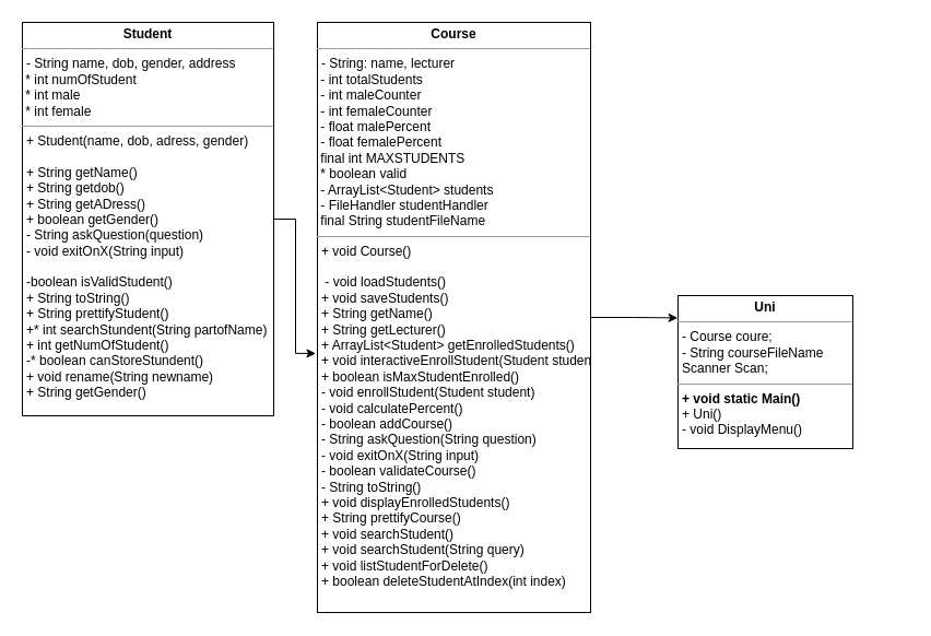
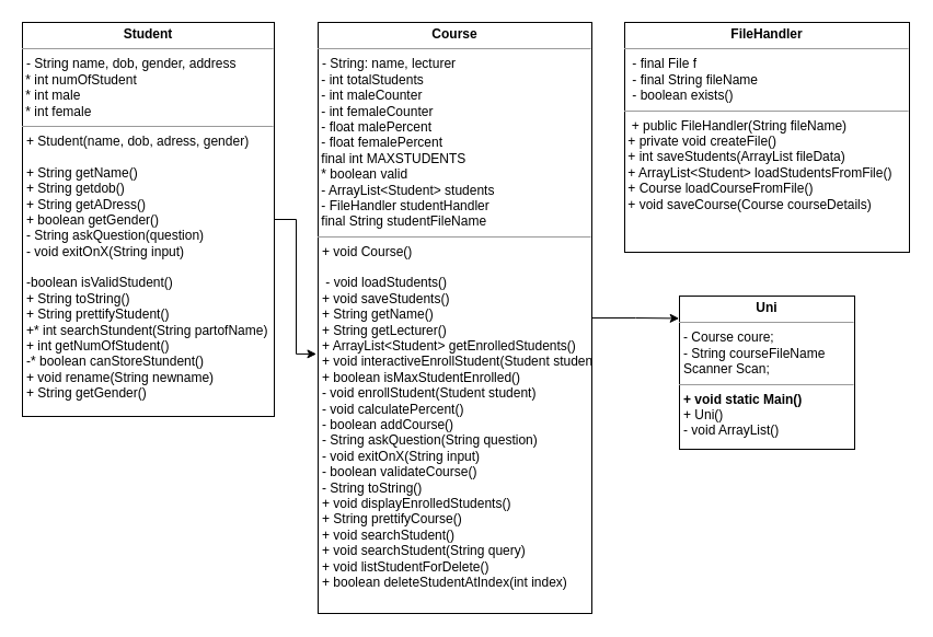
  <mxCell id="0" />
  <mxCell id="1" parent="0" />
  <mxCell id="2" style="edgeStyle=orthogonalEdgeStyle;rounded=0;orthogonalLoop=1;jettySize=auto;html=1;entryX=-0.002;entryY=0.146;entryDx=0;entryDy=0;entryPerimeter=0;" parent="1" source="3" target="7" edge="1"><mxGeometry relative="1" as="geometry" /></mxCell>
  <mxCell id="3" value="&lt;p style=&quot;margin: 0px ; margin-top: 4px ; text-align: center&quot;&gt;&lt;b&gt;Course&lt;/b&gt;&lt;/p&gt;&lt;hr size=&quot;1&quot;&gt;&lt;p style=&quot;margin: 0px ; margin-left: 4px&quot;&gt;- String: name, lecturer&lt;br&gt;&lt;/p&gt;&lt;div&gt;&amp;nbsp;- int totalStudents&lt;/div&gt;&lt;div&gt;&amp;nbsp;- int maleCounter&lt;/div&gt;&lt;div&gt;&amp;nbsp;- int femaleCounter&lt;/div&gt;&lt;div&gt;&amp;nbsp;- float malePercent&lt;/div&gt;&lt;div&gt;&amp;nbsp;- float femalePercent&lt;/div&gt;&lt;div&gt;&amp;nbsp;final int MAXSTUDENTS&lt;/div&gt;&lt;div&gt;&amp;nbsp;* boolean valid&lt;/div&gt;&lt;div&gt;&amp;nbsp;- ArrayList&amp;lt;Student&amp;gt; students&lt;/div&gt;&lt;div&gt;&amp;nbsp;- FileHandler studentHandler&lt;/div&gt;&lt;div&gt;&amp;nbsp;final String studentFileName&lt;br&gt;&lt;/div&gt;&lt;hr size=&quot;1&quot;&gt;&lt;p style=&quot;margin: 0px ; margin-left: 4px&quot;&gt;+ void Course()&lt;/p&gt;&lt;p style=&quot;margin: 0px ; margin-left: 4px&quot;&gt;&lt;br&gt;&lt;/p&gt;&lt;p style=&quot;margin: 0px ; margin-left: 4px&quot;&gt;&amp;nbsp;- void loadStudents()&lt;/p&gt;&lt;p style=&quot;margin: 0px ; margin-left: 4px&quot;&gt;+ void saveStudents()&lt;/p&gt;&lt;p style=&quot;margin: 0px ; margin-left: 4px&quot;&gt;+ String getName()&lt;/p&gt;&lt;p style=&quot;margin: 0px ; margin-left: 4px&quot;&gt;+ String getLecturer()&lt;/p&gt;&lt;p style=&quot;margin: 0px ; margin-left: 4px&quot;&gt;+ ArrayList&amp;lt;Student&amp;gt; getEnrolledStudents()&lt;/p&gt;&lt;p style=&quot;margin: 0px ; margin-left: 4px&quot;&gt;+ void interactiveEnrollStudent(Student student)&lt;/p&gt;&lt;p style=&quot;margin: 0px ; margin-left: 4px&quot;&gt;+ boolean isMaxStudentEnrolled()&lt;/p&gt;&lt;p style=&quot;margin: 0px ; margin-left: 4px&quot;&gt;- void enrollStudent(Student student)&lt;/p&gt;&lt;p style=&quot;margin: 0px ; margin-left: 4px&quot;&gt;- void calculatePercent()&lt;/p&gt;&lt;p style=&quot;margin: 0px ; margin-left: 4px&quot;&gt;- boolean addCourse()&lt;/p&gt;&lt;p style=&quot;margin: 0px ; margin-left: 4px&quot;&gt;- String askQuestion(String question)&lt;/p&gt;&lt;p style=&quot;margin: 0px ; margin-left: 4px&quot;&gt;- void exitOnX(String input)&lt;/p&gt;&lt;p style=&quot;margin: 0px ; margin-left: 4px&quot;&gt;- boolean validateCourse()&lt;/p&gt;&lt;p style=&quot;margin: 0px ; margin-left: 4px&quot;&gt;- String toString()&lt;/p&gt;&lt;p style=&quot;margin: 0px ; margin-left: 4px&quot;&gt;+ void displayEnrolledStudents()&lt;/p&gt;&lt;p style=&quot;margin: 0px ; margin-left: 4px&quot;&gt;+ String prettifyCourse()&lt;/p&gt;&lt;p style=&quot;margin: 0px ; margin-left: 4px&quot;&gt;+ void searchStudent()&lt;/p&gt;&lt;p style=&quot;margin: 0px ; margin-left: 4px&quot;&gt;+ void searchStudent(String query)&lt;/p&gt;&lt;p style=&quot;margin: 0px ; margin-left: 4px&quot;&gt;+ void listStudentForDelete()&lt;/p&gt;&lt;p style=&quot;margin: 0px ; margin-left: 4px&quot;&gt;+ boolean deleteStudentAtIndex(int index)&lt;br&gt;&lt;/p&gt;" style="verticalAlign=top;align=left;overflow=fill;fontSize=12;fontFamily=Helvetica;html=1;" parent="1" vertex="1"><mxGeometry x="290" y="20" width="250" height="540" as="geometry" /></mxCell>
  <mxCell id="4" style="edgeStyle=orthogonalEdgeStyle;rounded=0;orthogonalLoop=1;jettySize=auto;html=1;entryX=-0.006;entryY=0.561;entryDx=0;entryDy=0;entryPerimeter=0;" parent="1" source="5" target="3" edge="1"><mxGeometry relative="1" as="geometry" /></mxCell>
  <mxCell id="5" value="&lt;p style=&quot;margin: 0px ; margin-top: 4px ; text-align: center&quot;&gt;&lt;b&gt;Student&lt;/b&gt;&lt;/p&gt;&lt;hr size=&quot;1&quot;&gt;&lt;p style=&quot;margin: 0px ; margin-left: 4px&quot;&gt;- String name, dob, gender, address&lt;br&gt;&lt;/p&gt;&lt;div&gt;&amp;nbsp;* int numOfStudent&lt;/div&gt;&lt;div&gt;&amp;nbsp;* int male&lt;/div&gt;&lt;div&gt;&amp;nbsp;* int female&lt;br&gt;&lt;/div&gt;&lt;hr size=&quot;1&quot;&gt;&lt;p style=&quot;margin: 0px ; margin-left: 4px&quot;&gt;+ Student(name, dob, adress, gender)&lt;/p&gt;&lt;p style=&quot;margin: 0px ; margin-left: 4px&quot;&gt;&lt;br&gt;&lt;/p&gt;&lt;p style=&quot;margin: 0px ; margin-left: 4px&quot;&gt;+ String getName()&lt;/p&gt;&lt;p style=&quot;margin: 0px ; margin-left: 4px&quot;&gt;+ String getdob()&lt;/p&gt;&lt;p style=&quot;margin: 0px ; margin-left: 4px&quot;&gt;+ String getADress()&lt;/p&gt;&lt;p style=&quot;margin: 0px ; margin-left: 4px&quot;&gt;+ boolean getGender()&lt;/p&gt;&lt;p style=&quot;margin: 0px ; margin-left: 4px&quot;&gt;- String askQuestion(question)&lt;/p&gt;&lt;p style=&quot;margin: 0px ; margin-left: 4px&quot;&gt;- void exitOnX(String input)&lt;br&gt;&lt;/p&gt;&lt;p style=&quot;margin: 0px ; margin-left: 4px&quot;&gt;&lt;br&gt;&lt;/p&gt;&lt;p style=&quot;margin: 0px ; margin-left: 4px&quot;&gt;-boolean isValidStudent()&lt;/p&gt;&lt;p style=&quot;margin: 0px ; margin-left: 4px&quot;&gt;+ String toString()&lt;/p&gt;&lt;p style=&quot;margin: 0px ; margin-left: 4px&quot;&gt;+ String prettifyStudent()&lt;/p&gt;&lt;p style=&quot;margin: 0px ; margin-left: 4px&quot;&gt;+* int searchStundent(String partofName)&lt;/p&gt;&lt;p style=&quot;margin: 0px ; margin-left: 4px&quot;&gt;+ int getNumOfStudent()&lt;/p&gt;&lt;p style=&quot;margin: 0px ; margin-left: 4px&quot;&gt;-* boolean canStoreStundent()&lt;/p&gt;&lt;p style=&quot;margin: 0px ; margin-left: 4px&quot;&gt;+ void rename(String newname)&lt;/p&gt;&lt;p style=&quot;margin: 0px ; margin-left: 4px&quot;&gt;+ String getGender()&lt;br&gt;&lt;/p&gt;" style="verticalAlign=top;align=left;overflow=fill;fontSize=12;fontFamily=Helvetica;html=1;" parent="1" vertex="1"><mxGeometry x="20" y="20" width="230" height="360" as="geometry" /></mxCell>
- <mxCell id="7" value="&lt;p style=&quot;margin: 0px ; margin-top: 4px ; text-align: center&quot;&gt;&lt;b&gt;Uni&lt;/b&gt;&lt;/p&gt;&lt;hr size=&quot;1&quot;&gt;&lt;p style=&quot;margin: 0px ; margin-left: 4px&quot;&gt;- Course coure;&lt;/p&gt;&lt;p style=&quot;margin: 0px ; margin-left: 4px&quot;&gt;- String courseFileName&lt;/p&gt;&lt;p style=&quot;margin: 0px ; margin-left: 4px&quot;&gt;Scanner Scan;&lt;br&gt;&lt;/p&gt;&lt;hr size=&quot;1&quot;&gt;&lt;p style=&quot;margin: 0px ; margin-left: 4px&quot;&gt;&lt;b&gt;+ void static Main()&lt;/b&gt;&lt;br&gt;&lt;/p&gt;&lt;p style=&quot;margin: 0px ; margin-left: 4px&quot;&gt;+ Uni()&lt;br&gt;- void DisplayMenu()&lt;/p&gt;&lt;p style=&quot;margin: 0px ; margin-left: 4px&quot;&gt;&lt;br&gt;&lt;/p&gt;&lt;p style=&quot;margin: 0px ; margin-left: 4px&quot;&gt;&lt;br&gt;&lt;/p&gt;" style="verticalAlign=top;align=left;overflow=fill;fontSize=12;fontFamily=Helvetica;html=1;" parent="1" vertex="1"><mxGeometry x="620" y="270" width="160" height="140" as="geometry" /></mxCell>
+ <mxCell id="6" value="&lt;p style=&quot;margin: 0px ; margin-top: 4px ; text-align: center&quot;&gt;&lt;b&gt;FileHandler&lt;/b&gt;&lt;/p&gt;&lt;hr size=&quot;1&quot;&gt;&lt;p style=&quot;margin: 0px ; margin-left: 4px&quot;&gt;&amp;nbsp;- final File f&lt;/p&gt;&lt;p style=&quot;margin: 0px ; margin-left: 4px&quot;&gt;&amp;nbsp;- final String fileName&lt;/p&gt;&lt;p style=&quot;margin: 0px ; margin-left: 4px&quot;&gt;&amp;nbsp;- boolean exists()&lt;br&gt;&lt;/p&gt;&lt;hr size=&quot;1&quot;&gt;&lt;div&gt;&amp;nbsp; + public FileHandler(String fileName)&lt;/div&gt;&lt;div&gt;&amp;nbsp;+ private void createFile()&lt;/div&gt;&lt;div&gt;&amp;nbsp;+ int saveStudents(ArrayList fileData)&lt;/div&gt;&lt;div&gt;&amp;nbsp;+ ArrayList&amp;lt;Student&amp;gt; loadStudentsFromFile()&lt;/div&gt;&lt;div&gt;&amp;nbsp;+ Course loadCourseFromFile()&lt;/div&gt;&lt;div&gt;&amp;nbsp;+ void saveCourse(Course courseDetails)&lt;br&gt;&lt;/div&gt;&lt;div&gt;&lt;br&gt;&lt;/div&gt;" style="verticalAlign=top;align=left;overflow=fill;fontSize=12;fontFamily=Helvetica;html=1;" parent="1" vertex="1"><mxGeometry x="570" y="20" width="260" height="210" as="geometry" /></mxCell>
+ <mxCell id="7" value="&lt;p style=&quot;margin: 0px ; margin-top: 4px ; text-align: center&quot;&gt;&lt;b&gt;Uni&lt;/b&gt;&lt;/p&gt;&lt;hr size=&quot;1&quot;&gt;&lt;p style=&quot;margin: 0px ; margin-left: 4px&quot;&gt;- Course coure;&lt;/p&gt;&lt;p style=&quot;margin: 0px ; margin-left: 4px&quot;&gt;- String courseFileName&lt;/p&gt;&lt;p style=&quot;margin: 0px ; margin-left: 4px&quot;&gt;Scanner Scan;&lt;br&gt;&lt;/p&gt;&lt;hr size=&quot;1&quot;&gt;&lt;p style=&quot;margin: 0px ; margin-left: 4px&quot;&gt;&lt;b&gt;+ void static Main()&lt;/b&gt;&lt;br&gt;&lt;/p&gt;&lt;p style=&quot;margin: 0px ; margin-left: 4px&quot;&gt;+ Uni()&lt;br&gt;- void ArrayList()&lt;/p&gt;&lt;p style=&quot;margin: 0px ; margin-left: 4px&quot;&gt;&lt;br&gt;&lt;/p&gt;&lt;p style=&quot;margin: 0px ; margin-left: 4px&quot;&gt;&lt;br&gt;&lt;/p&gt;" style="verticalAlign=top;align=left;overflow=fill;fontSize=12;fontFamily=Helvetica;html=1;" parent="1" vertex="1"><mxGeometry x="620" y="270" width="160" height="140" as="geometry" /></mxCell>
